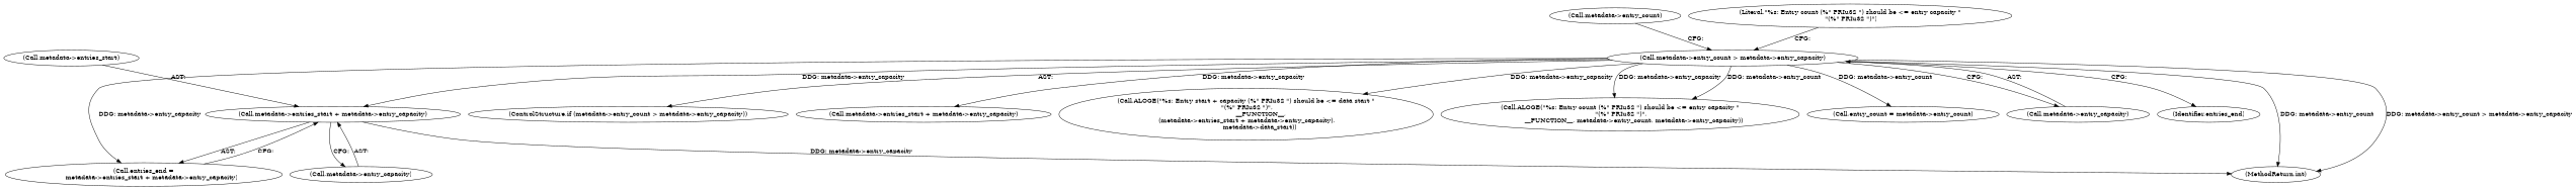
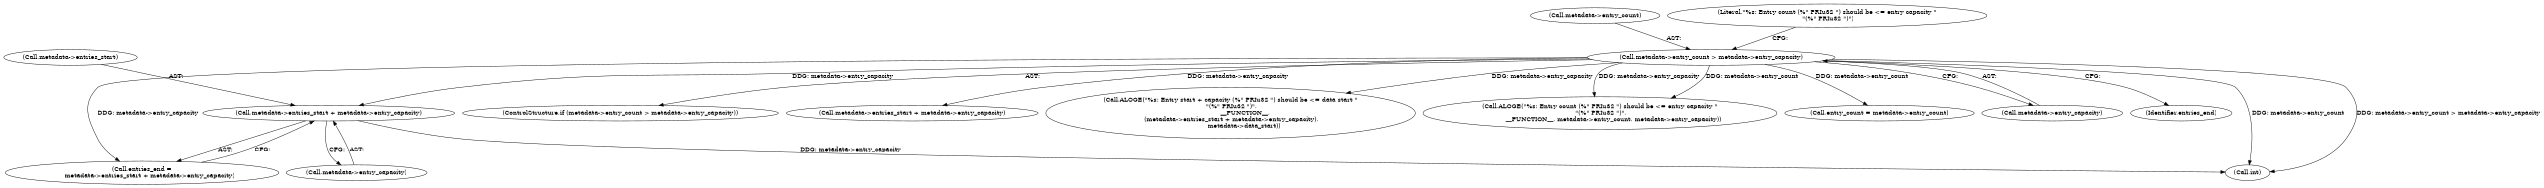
  digraph {
    n1 [label="(Call,metadata->entries_start + metadata->entry_capacity)"]
-   n2 [label="(MethodReturn,int)"]
+   n2 [label="(Call,int)"]
    n3 [label="(Call,entries_end =\n        metadata->entries_start + metadata->entry_capacity)"]
    n4 [label="(Call,metadata->entry_capacity)"]
    n5 [label="(Call,metadata->entry_count > metadata->entry_capacity)"]
    n6 [label="(ControlStructure,if (metadata->entry_count > metadata->entry_capacity))"]
    n7 [label="(Call,metadata->entries_start + metadata->entry_capacity)"]
    n8 [label="(Call,ALOGE(\"%s: Entry start + capacity (%\" PRIu32 \") should be <= data start \"\n \"(%\" PRIu32 \")\",\n               __FUNCTION__,\n (metadata->entries_start + metadata->entry_capacity),\n              metadata->data_start))"]
    n9 [label="(Call,ALOGE(\"%s: Entry count (%\" PRIu32 \") should be <= entry capacity \"\n \"(%\" PRIu32 \")\",\n              __FUNCTION__, metadata->entry_count, metadata->entry_capacity))"]
    n10 [label="(Call,entry_count = metadata->entry_count)"]
    n11 [label="(Call,metadata->entry_capacity)"]
    n12 [label="(Identifier,entries_end)"]
    n13 [label="(Call,metadata->entries_start)"]
    n14 [label="(Call,metadata->entry_count)"]
    n15 [label="(Literal,\"%s: Entry count (%\" PRIu32 \") should be <= entry capacity \"\n \"(%\" PRIu32 \")\")"]
    n1 -> n2 [label="DDG: metadata->entry_capacity"]
    n1 -> n3 [label="AST: "]
    n1 -> n4 [label="CFG: "]
    n3 -> n1 [label="CFG: "]
    n4 -> n1 [label="AST: "]
    n5 -> n1 [label="DDG: metadata->entry_capacity"]
    n5 -> n2 [label="DDG: metadata->entry_count"]
    n5 -> n2 [label="DDG: metadata->entry_count > metadata->entry_capacity"]
    n5 -> n3 [label="DDG: metadata->entry_capacity"]
    n5 -> n6 [label="AST: "]
    n5 -> n7 [label="DDG: metadata->entry_capacity"]
    n5 -> n8 [label="DDG: metadata->entry_capacity"]
    n5 -> n9 [label="DDG: metadata->entry_count"]
    n5 -> n9 [label="DDG: metadata->entry_capacity"]
    n5 -> n10 [label="DDG: metadata->entry_count"]
    n5 -> n11 [label="CFG: "]
    n5 -> n12 [label="CFG: "]
    n11 -> n5 [label="AST: "]
    n13 -> n1 [label="AST: "]
-   n14 -> n5 [label="CFG: "]
+   n14 -> n5 [label="AST: "]
    n15 -> n5 [label="CFG: "]
  }
